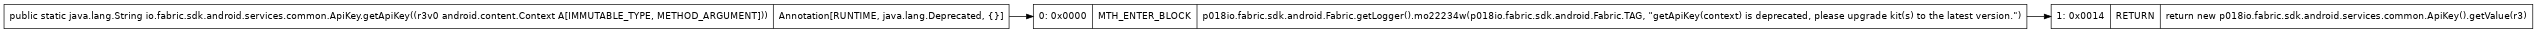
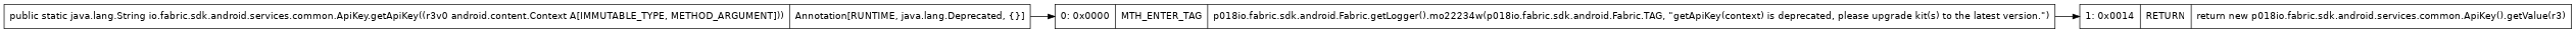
  digraph {
    rankdir=LR
    fontname="DejaVu Sans"
    node [shape=record fontname="DejaVu Sans"]
    edge [fontname="DejaVu Sans"]
-   n1 [label="{0\:\ 0x0000|MTH_ENTER_BLOCK\l|p018io.fabric.sdk.android.Fabric.getLogger().mo22234w(p018io.fabric.sdk.android.Fabric.TAG, \"getApiKey(context) is deprecated, please upgrade kit(s) to the latest version.\")\l}"]
+   n1 [label="{0\:\ 0x0000|MTH_ENTER_TAG\l|p018io.fabric.sdk.android.Fabric.getLogger().mo22234w(p018io.fabric.sdk.android.Fabric.TAG, \"getApiKey(context) is deprecated, please upgrade kit(s) to the latest version.\")\l}"]
    n2 [label="{1\:\ 0x0014|RETURN\l|return new p018io.fabric.sdk.android.services.common.ApiKey().getValue(r3)\l}"]
    n3 [label="{public static java.lang.String io.fabric.sdk.android.services.common.ApiKey.getApiKey((r3v0 android.content.Context A[IMMUTABLE_TYPE, METHOD_ARGUMENT]))  | Annotation[RUNTIME, java.lang.Deprecated, \{\}]\l}"]
    n1 -> n2
    n3 -> n1
  }
